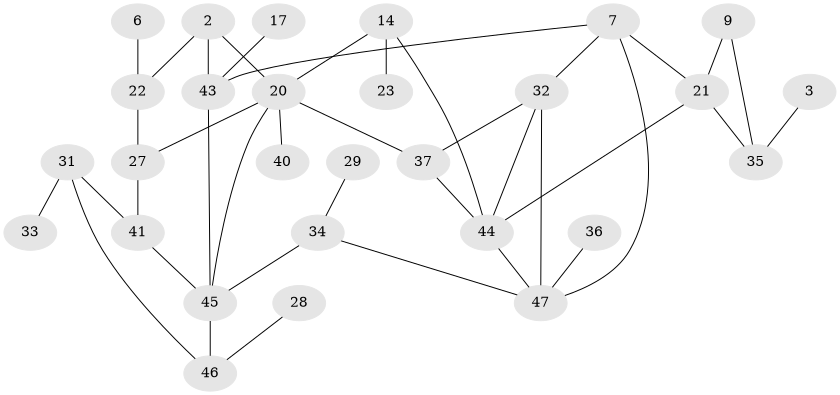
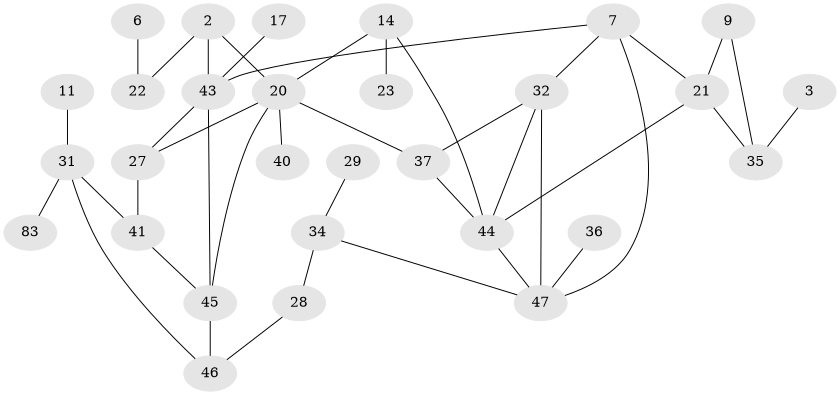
  graph {
    node [color=gray90 style=filled]
    edge [weight=1.0]
    2
    20
    22
    43
    27
    37
    40
    45
    3
    35
    41
    36
    47
    6
    7
    21
    32
    44
    9
+   11
    31
    46
-   33
+   33 [label=83]
    14
    23
    17
    28
    29
    34
    2 -- 20
    2 -- 22
    2 -- 43
    20 -- 27 [weight=2.0]
    20 -- 37
    20 -- 40
    20 -- 45
-   22 -- 27
+   43 -- 27
    43 -- 45
    27 -- 41
    37 -- 44
    45 -- 46
    3 -- 35
    41 -- 45
    36 -- 47
    6 -- 22
    7 -- 43
    7 -- 47
    7 -- 21
    7 -- 32
    21 -- 35
    21 -- 44
    32 -- 37
    32 -- 47
    32 -- 44
    44 -- 47
    9 -- 35
    9 -- 21
+   11 -- 31
    31 -- 41
    31 -- 46
    31 -- 33
    14 -- 20
    14 -- 44
    14 -- 23
    17 -- 43
    28 -- 46
    29 -- 34
-   34 -- 45
+   34 -- 28
    34 -- 47
  }
